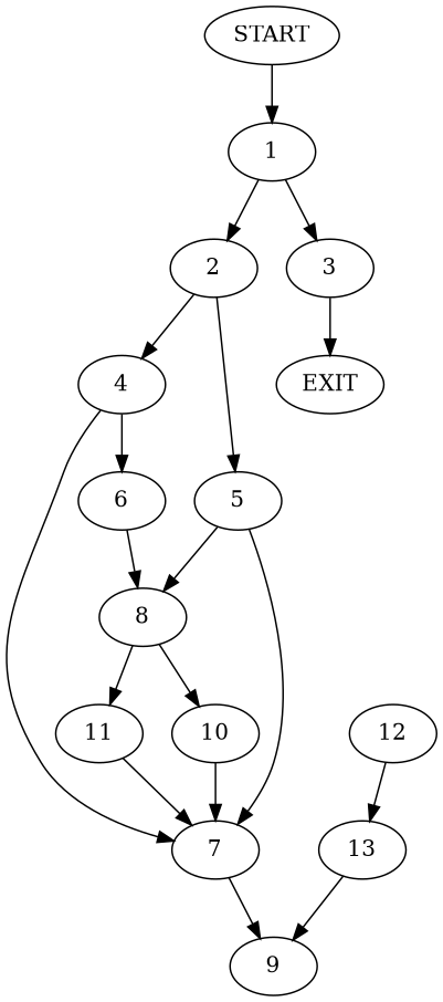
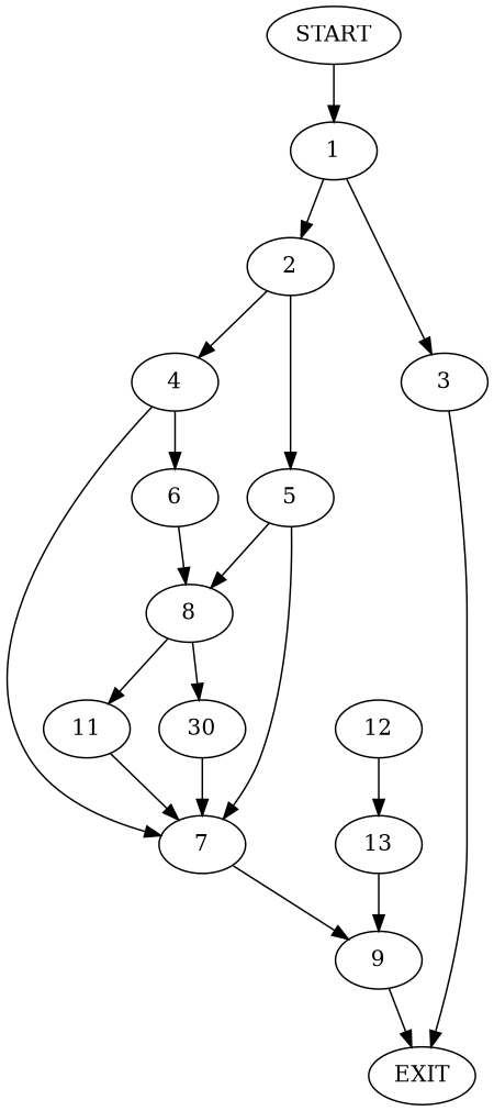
  digraph {
    n1 [label=START]
    1
    2
    3
    n5 [label=EXIT]
    4
    5
    6
    7
    8
    9
-   10
+   10 [label=30]
    11
    12
    13
    n1 -> 1
    1 -> 2
    1 -> 3
    2 -> 4
    2 -> 5
    3 -> n5
    4 -> 6
    4 -> 7
    5 -> 7
    5 -> 8
    6 -> 8
    7 -> 9
    8 -> 10
    8 -> 11
+   9 -> n5
    10 -> 7
    11 -> 7
    12 -> 13
    13 -> 9
  }
